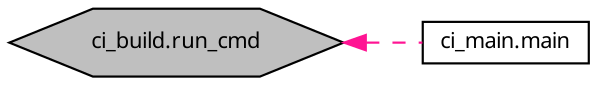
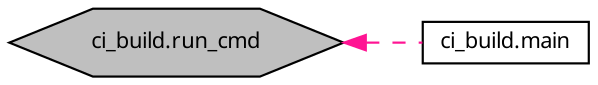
  digraph {
    rankdir=LR
    fontname="Noto Sans"
    node [color=black fontname="Noto Sans" fontsize=10 style=filled]
    n1 [fillcolor=grey75 fontcolor=black height=0.2 label="ci_build.run_cmd" shape=hexagon width=0.4]
-   n2 [fillcolor=white height=0.2 label="ci_main.main" shape=box width=0.4]
+   n2 [fillcolor=white height=0.2 label="ci_build.main" shape=box width=0.4]
    n1 -> n2 [color=deeppink dir=back fontname="Noto Sans" fontsize=10 labelfontname=Helvetica labelfontsize=10 style=dashed]
  }
